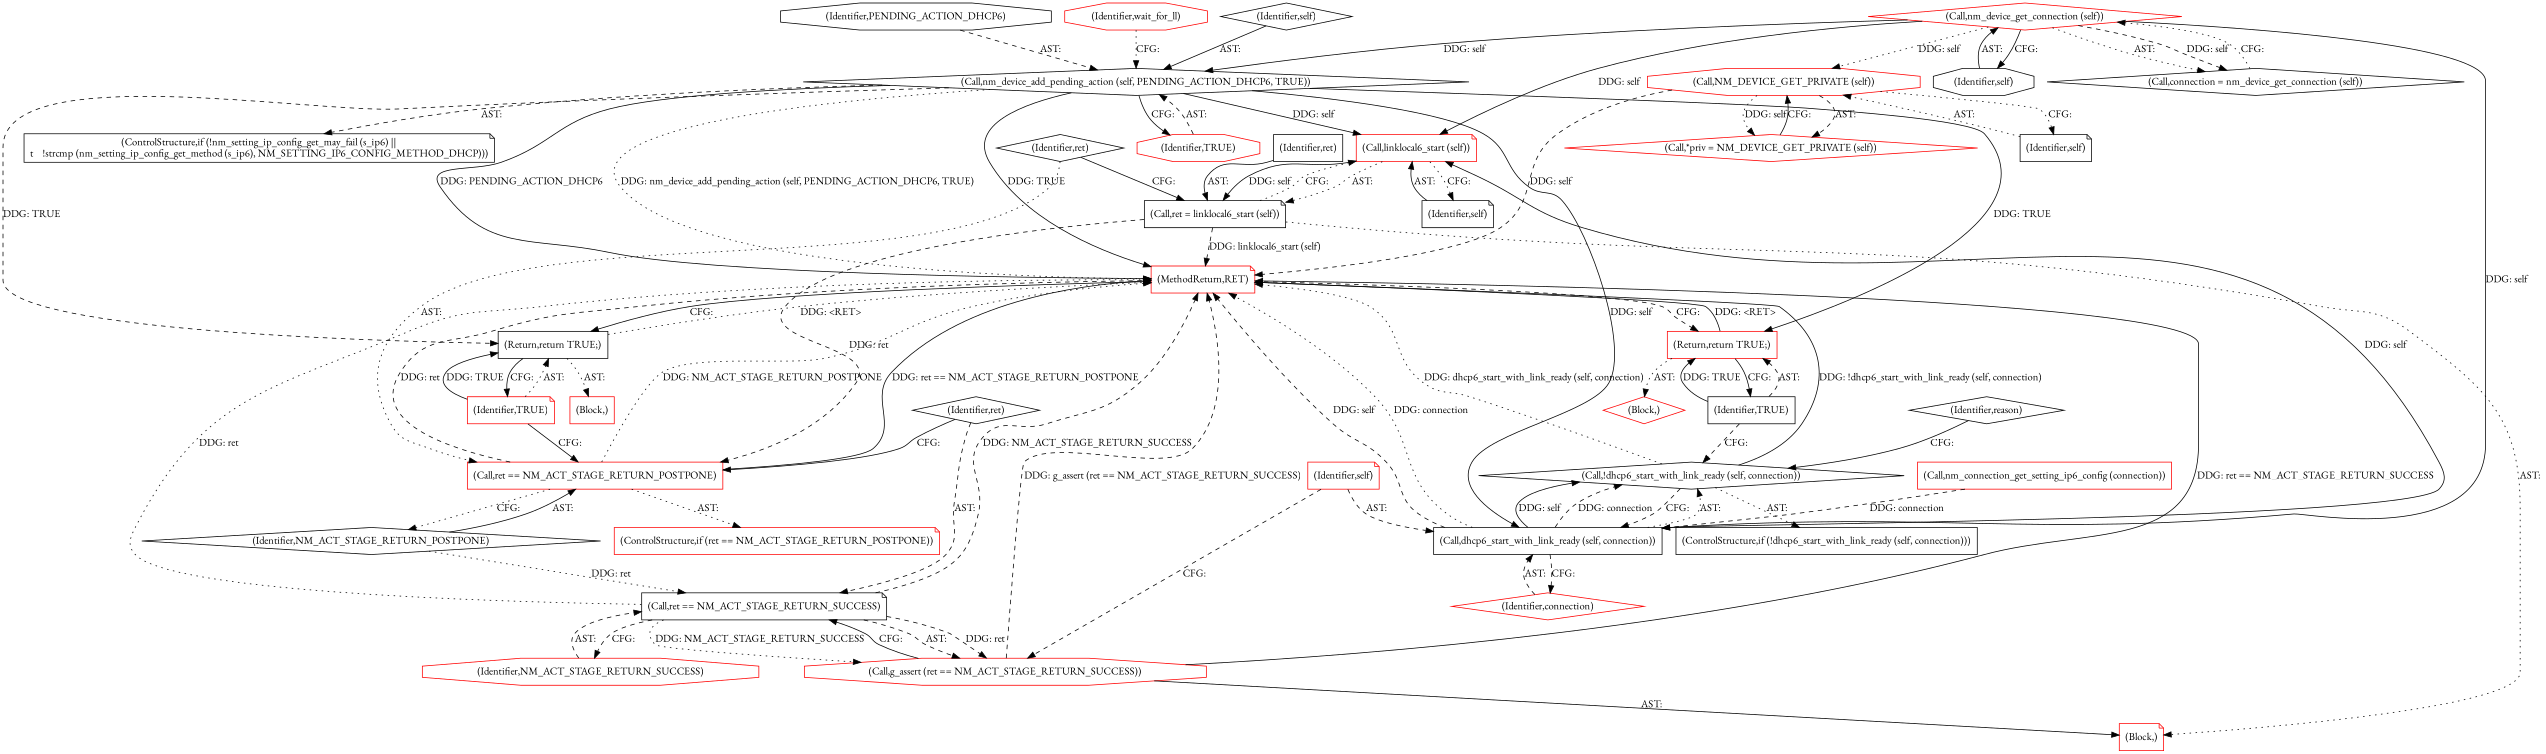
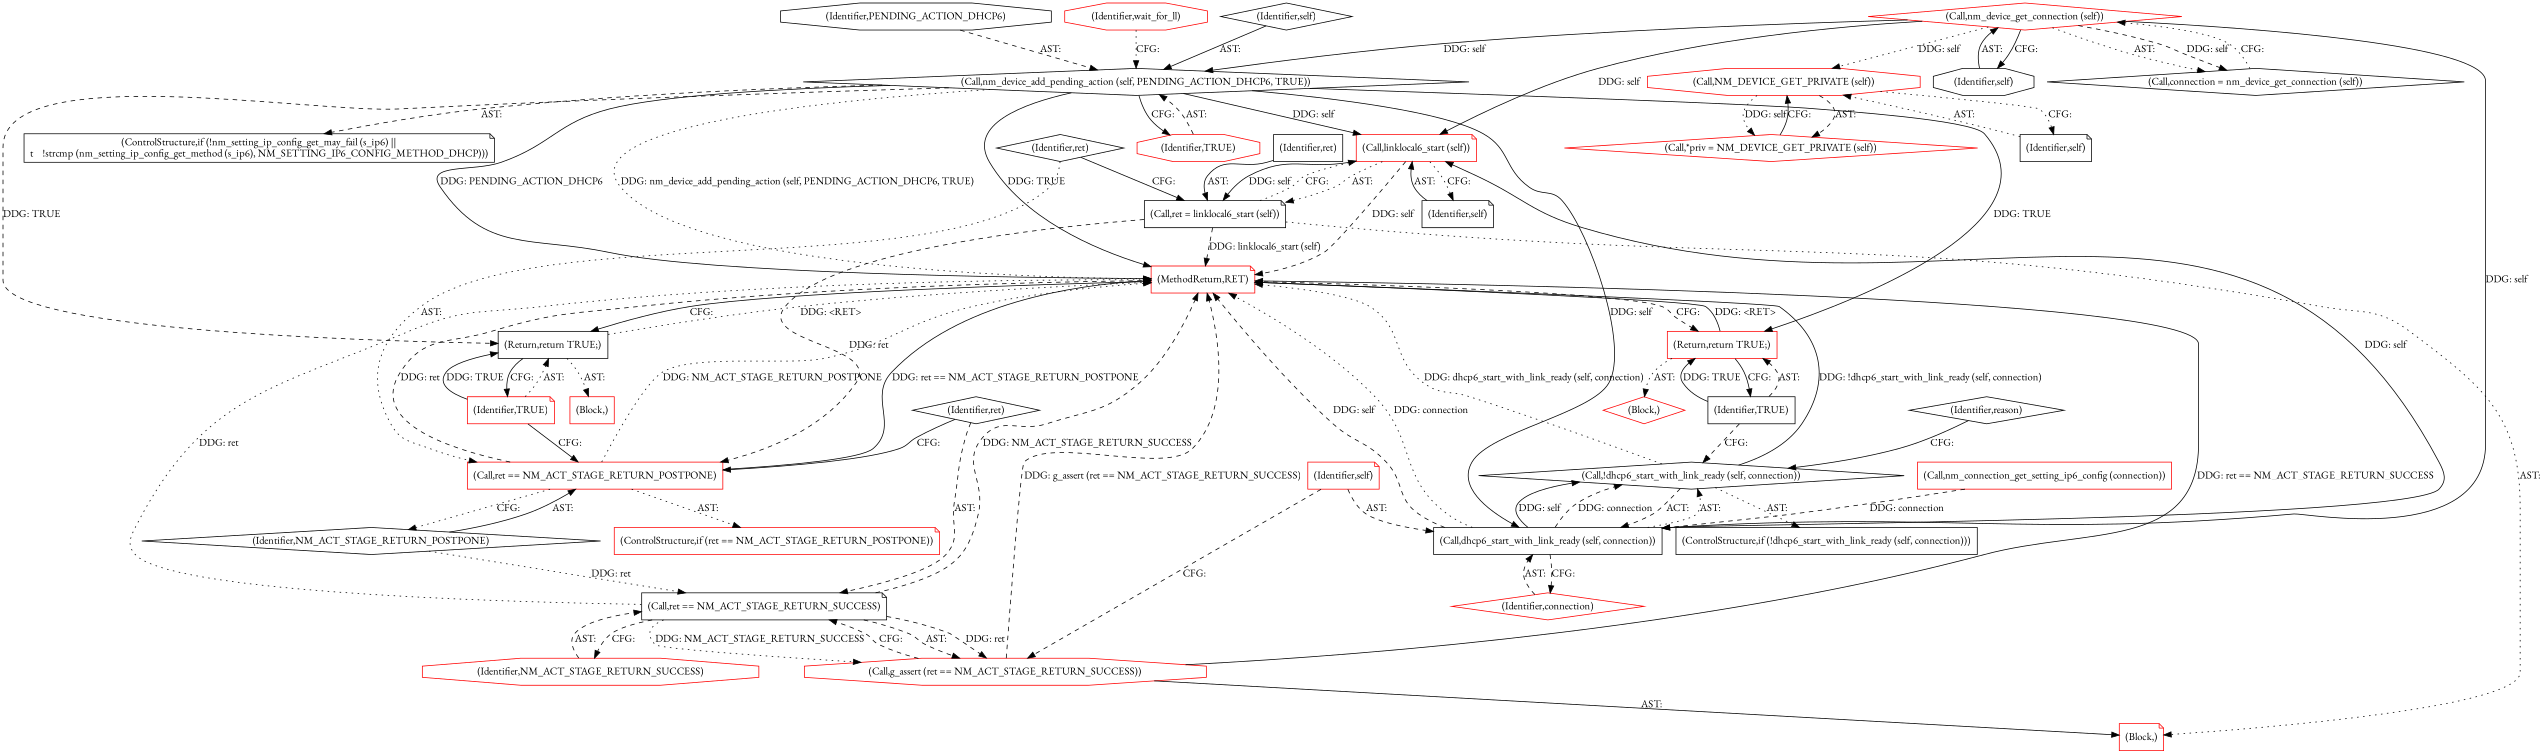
  digraph {
    fontname="EB Garamond"
    node [color=black fontname="EB Garamond" shape=diamond]
    edge [fontname="EB Garamond" style=solid]
    n1 [label="(Call,nm_device_add_pending_action (self, PENDING_ACTION_DHCP6, TRUE))"]
    n2 [color=red label="(Call,linklocal6_start (self))" shape=note]
    n3 [label="(Call,dhcp6_start_with_link_ready (self, connection))" shape=box]
    n4 [label="(Return,return TRUE;)" shape=box]
    n5 [color=red label="(Return,return TRUE;)" shape=box]
    n6 [color=red label="(Identifier,TRUE)" shape=octagon]
    n7 [label="(ControlStructure,if (!nm_setting_ip_config_get_may_fail (s_ip6) ||\n\t    !strcmp (nm_setting_ip_config_get_method (s_ip6), NM_SETTING_IP6_CONFIG_METHOD_DHCP)))" shape=note]
    n8 [color=red label="(MethodReturn,RET)" shape=note]
    n9 [label="(Call,ret = linklocal6_start (self))" shape=note]
    n10 [label="(Identifier,self)" shape=note]
    n11 [label="(Call,!dhcp6_start_with_link_ready (self, connection))"]
    n12 [color=red label="(Identifier,connection)"]
    n13 [color=red label="(Identifier,TRUE)" shape=note]
    n14 [color=red label="(Block,)" shape=box]
    n15 [label="(Identifier,TRUE)" shape=box]
    n16 [color=red label="(Block,)"]
    n17 [color=red label="(Call,nm_device_get_connection (self))"]
    n18 [label="(Identifier,self)" shape=octagon]
    n19 [label="(Call,connection = nm_device_get_connection (self))"]
    n20 [color=red label="(Call,NM_DEVICE_GET_PRIVATE (self))" shape=octagon]
    n21 [label="(Identifier,self)" shape=note]
    n22 [color=red label="(Call,*priv = NM_DEVICE_GET_PRIVATE (self))"]
    n23 [color=red label="(Call,ret == NM_ACT_STAGE_RETURN_POSTPONE)" shape=box]
    n24 [color=red label="(Block,)" shape=note]
    n25 [color=red label="(ControlStructure,if (ret == NM_ACT_STAGE_RETURN_POSTPONE))" shape=note]
    n26 [label="(Identifier,NM_ACT_STAGE_RETURN_POSTPONE)"]
    n27 [label="(Call,ret == NM_ACT_STAGE_RETURN_SUCCESS)" shape=note]
    n28 [color=red label="(Call,g_assert (ret == NM_ACT_STAGE_RETURN_SUCCESS))" shape=octagon]
    n29 [color=red label="(Identifier,NM_ACT_STAGE_RETURN_SUCCESS)" shape=octagon]
    n30 [label="(ControlStructure,if (!dhcp6_start_with_link_ready (self, connection)))" shape=box]
    n31 [label="(Identifier,ret)"]
    n32 [label="(Identifier,PENDING_ACTION_DHCP6)" shape=octagon]
    n33 [color=red label="(Identifier,self)" shape=note]
    n34 [label="(Identifier,ret)"]
    n35 [label="(Identifier,reason)"]
    n36 [label="(Identifier,ret)" shape=box]
    n37 [color=red label="(Identifier,wait_for_ll)" shape=octagon]
    n38 [label="(Identifier,self)"]
    n39 [color=red label="(Call,nm_connection_get_setting_ip6_config (connection))" shape=box]
    n1 -> n2 [label="DDG: self"]
    n1 -> n3 [label="DDG: self"]
    n1 -> n4 [label="DDG: TRUE" style=dashed]
    n1 -> n5 [label="DDG: TRUE"]
    n1 -> n6 [label="CFG: "]
    n1 -> n7 [label="AST: " style=dashed]
    n1 -> n8 [label="DDG: PENDING_ACTION_DHCP6"]
    n1 -> n8 [label="DDG: nm_device_add_pending_action (self, PENDING_ACTION_DHCP6, TRUE)" style=dotted]
    n1 -> n8 [label="DDG: TRUE"]
-   n20 -> n8 [label="DDG: self" style=dashed]
+   n2 -> n8 [label="DDG: self" style=dashed]
    n2 -> n9 [label="AST: " style=dotted]
    n2 -> n9 [label="DDG: self"]
    n2 -> n10 [label="CFG: " style=dotted]
    n3 -> n2 [label="DDG: self"]
    n3 -> n8 [label="DDG: self" style=dashed]
    n3 -> n8 [label="DDG: connection" style=dotted]
    n3 -> n11 [label="AST: " style=dotted]
    n3 -> n11 [label="DDG: self"]
    n3 -> n11 [label="DDG: connection" style=dashed]
    n3 -> n12 [label="CFG: " style=dashed]
    n4 -> n8 [label="DDG: <RET>" style=dotted]
    n4 -> n13 [label="CFG: "]
    n4 -> n14 [label="AST: " style=dotted]
    n5 -> n8 [label="DDG: <RET>"]
    n5 -> n15 [label="CFG: "]
    n5 -> n16 [label="AST: " style=dotted]
    n6 -> n1 [label="AST: " style=dashed]
    n8 -> n4 [label="CFG: "]
    n8 -> n5 [label="CFG: " style=dashed]
    n9 -> n2 [label="CFG: " style=dotted]
    n9 -> n8 [label="DDG: linklocal6_start (self)" style=dashed]
    n9 -> n23 [label="DDG: ret" style=dashed]
    n9 -> n24 [label="AST: " style=dotted]
    n10 -> n2 [label="AST: "]
-   n11 -> n3 [label="CFG: " style=dashed]
+   n11 -> n3 [label="ACT: " style=dashed]
    n11 -> n8 [label="DDG: !dhcp6_start_with_link_ready (self, connection)"]
    n11 -> n8 [label="DDG: dhcp6_start_with_link_ready (self, connection)" style=dotted]
    n11 -> n30 [label="AST: " style=dotted]
    n12 -> n3 [label="AST: " style=dashed]
    n13 -> n4 [label="AST: " style=dotted]
    n13 -> n4 [label="DDG: TRUE"]
    n13 -> n23 [label="CFG: "]
    n15 -> n5 [label="AST: " style=dashed]
    n15 -> n5 [label="DDG: TRUE"]
    n15 -> n11 [label="CFG: " style=dashed]
    n17 -> n1 [label="DDG: self"]
    n17 -> n2 [label="DDG: self"]
    n17 -> n3 [label="DDG: self"]
    n17 -> n18 [label="CFG: "]
    n17 -> n19 [label="AST: " style=dotted]
    n17 -> n19 [label="DDG: self" style=dashed]
    n17 -> n20 [label="DDG: self" style=dotted]
    n18 -> n17 [label="AST: "]
    n19 -> n17 [label="CFG: " style=dotted]
    n20 -> n21 [label="CFG: " style=dotted]
    n20 -> n22 [label="AST: " style=dashed]
    n20 -> n22 [label="DDG: self" style=dotted]
    n21 -> n20 [label="AST: " style=dotted]
    n22 -> n20 [label="CFG: "]
    n23 -> n8 [label="DDG: ret == NM_ACT_STAGE_RETURN_POSTPONE"]
    n23 -> n8 [label="DDG: ret" style=dashed]
    n23 -> n8 [label="DDG: NM_ACT_STAGE_RETURN_POSTPONE" style=dotted]
    n23 -> n25 [label="AST: " style=dotted]
    n23 -> n26 [label="CFG: " style=dotted]
    n26 -> n23 [label="AST: "]
    n26 -> n27 [label="DDG: ret" style=dotted]
    n27 -> n8 [label="DDG: ret" style=dotted]
    n27 -> n8 [label="DDG: NM_ACT_STAGE_RETURN_SUCCESS" style=dashed]
    n27 -> n28 [label="AST: " style=dashed]
    n27 -> n28 [label="DDG: ret" style=dashed]
    n27 -> n28 [label="DDG: NM_ACT_STAGE_RETURN_SUCCESS" style=dotted]
    n27 -> n29 [label="CFG: " style=dashed]
    n28 -> n8 [label="DDG: ret == NM_ACT_STAGE_RETURN_SUCCESS"]
    n28 -> n8 [label="DDG: g_assert (ret == NM_ACT_STAGE_RETURN_SUCCESS)" style=dashed]
    n28 -> n24 [label="AST: "]
-   n28 -> n27 [label="CFG: "]
+   n28 -> n27 [label="CFG: " style=dashed]
    n29 -> n27 [label="AST: " style=dashed]
    n31 -> n23 [label="CFG: "]
    n31 -> n27 [label="AST: " style=dashed]
    n32 -> n1 [label="AST: " style=dashed]
    n33 -> n3 [label="AST: " style=dashed]
    n33 -> n28 [label="CFG: " style=dashed]
    n34 -> n9 [label="CFG: "]
    n34 -> n23 [label="AST: " style=dotted]
    n35 -> n11 [label="CFG: "]
    n36 -> n9 [label="AST: "]
    n37 -> n1 [label="CFG: " style=dotted]
    n38 -> n1 [label="AST: "]
    n39 -> n3 [label="DDG: connection" style=dashed]
  }
